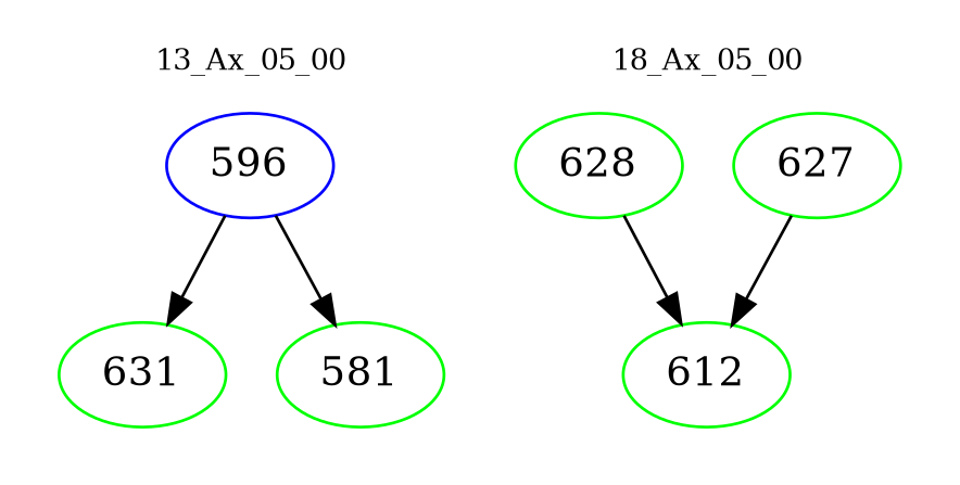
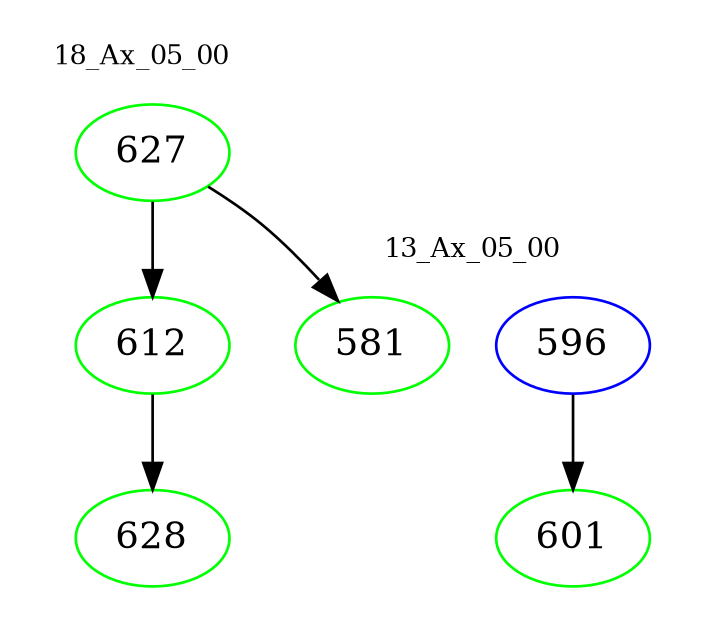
  digraph {
    node [color=green]
    edge [color=black]
-   n1 [label=631]
+   n1 [label=601]
    n2 [color=blue label=596]
    n3 [label=581]
    n4 [label=627]
    n5 [label=612]
    n6 [label=628]
    subgraph cluster_1 {
      color=white
      fontsize=10
      label="13_Ax_05_00"
      n1
      n2
      n3
    }
    subgraph cluster_2 {
      color=white
      fontsize=10
      label="18_Ax_05_00"
      n4
      n5
      n6
    }
    n2 -> n1
-   n2 -> n3
+   n4 -> n3
    n4 -> n5
-   n6 -> n5
+   n5 -> n6
  }
